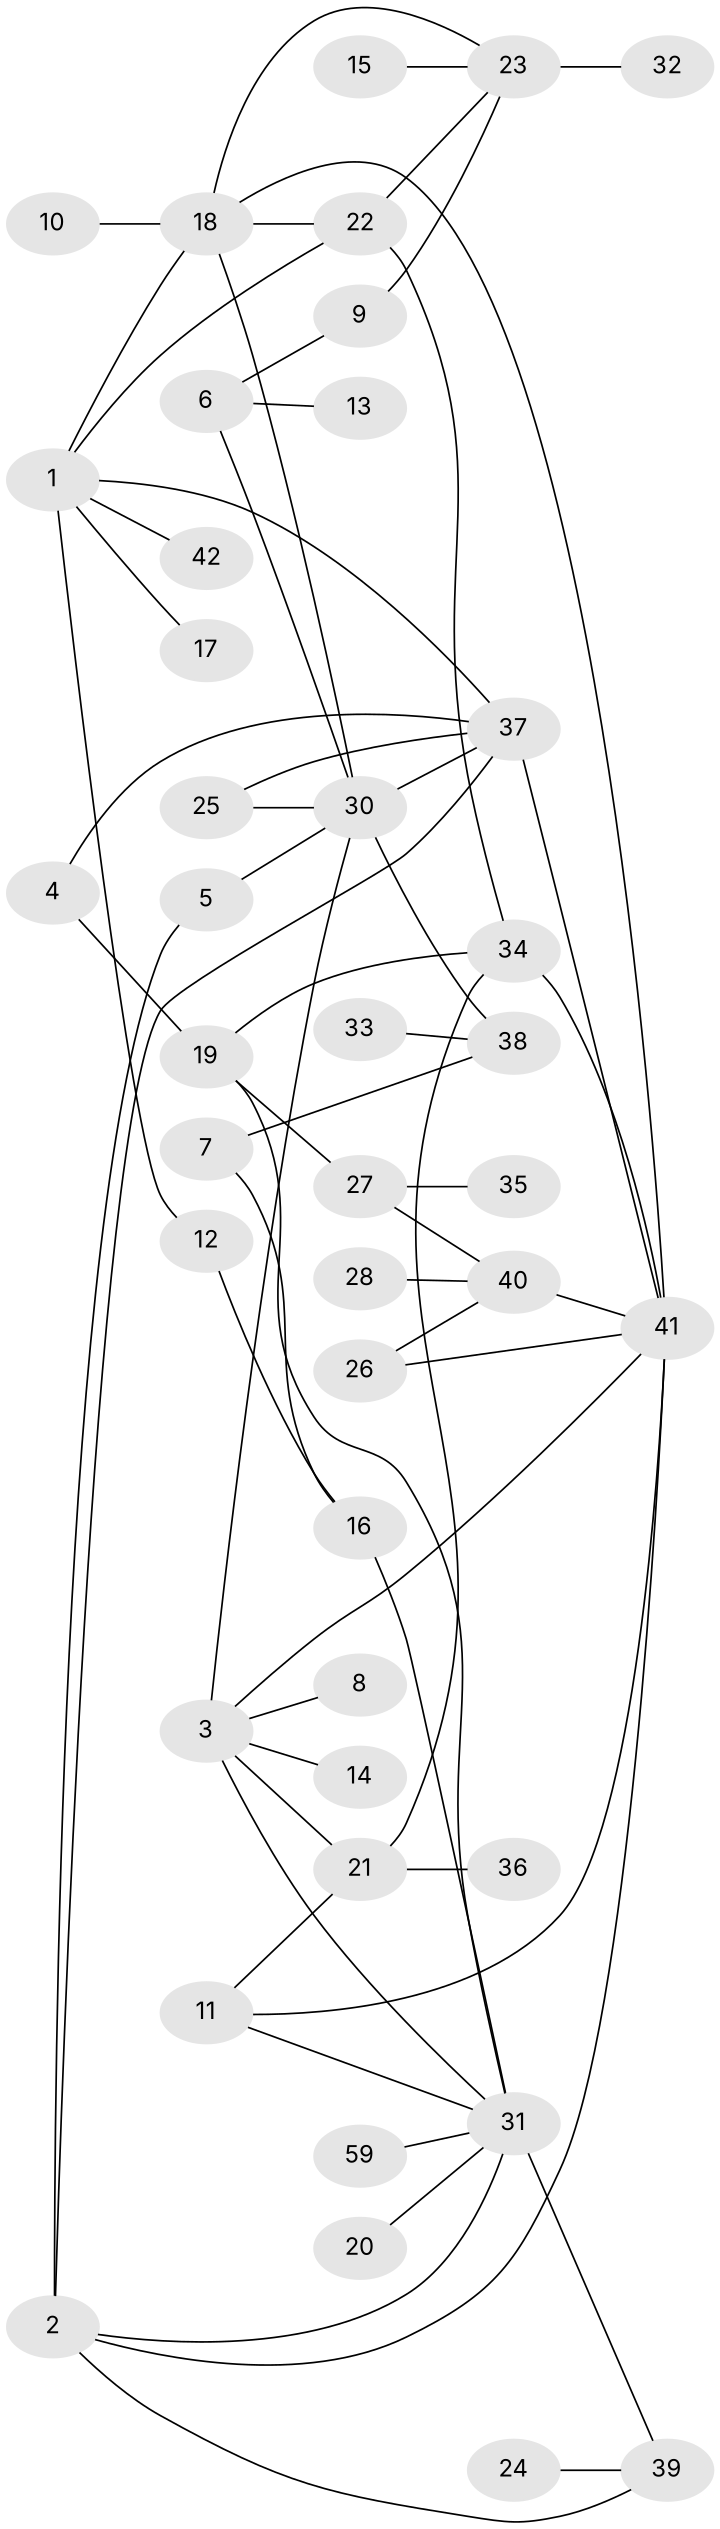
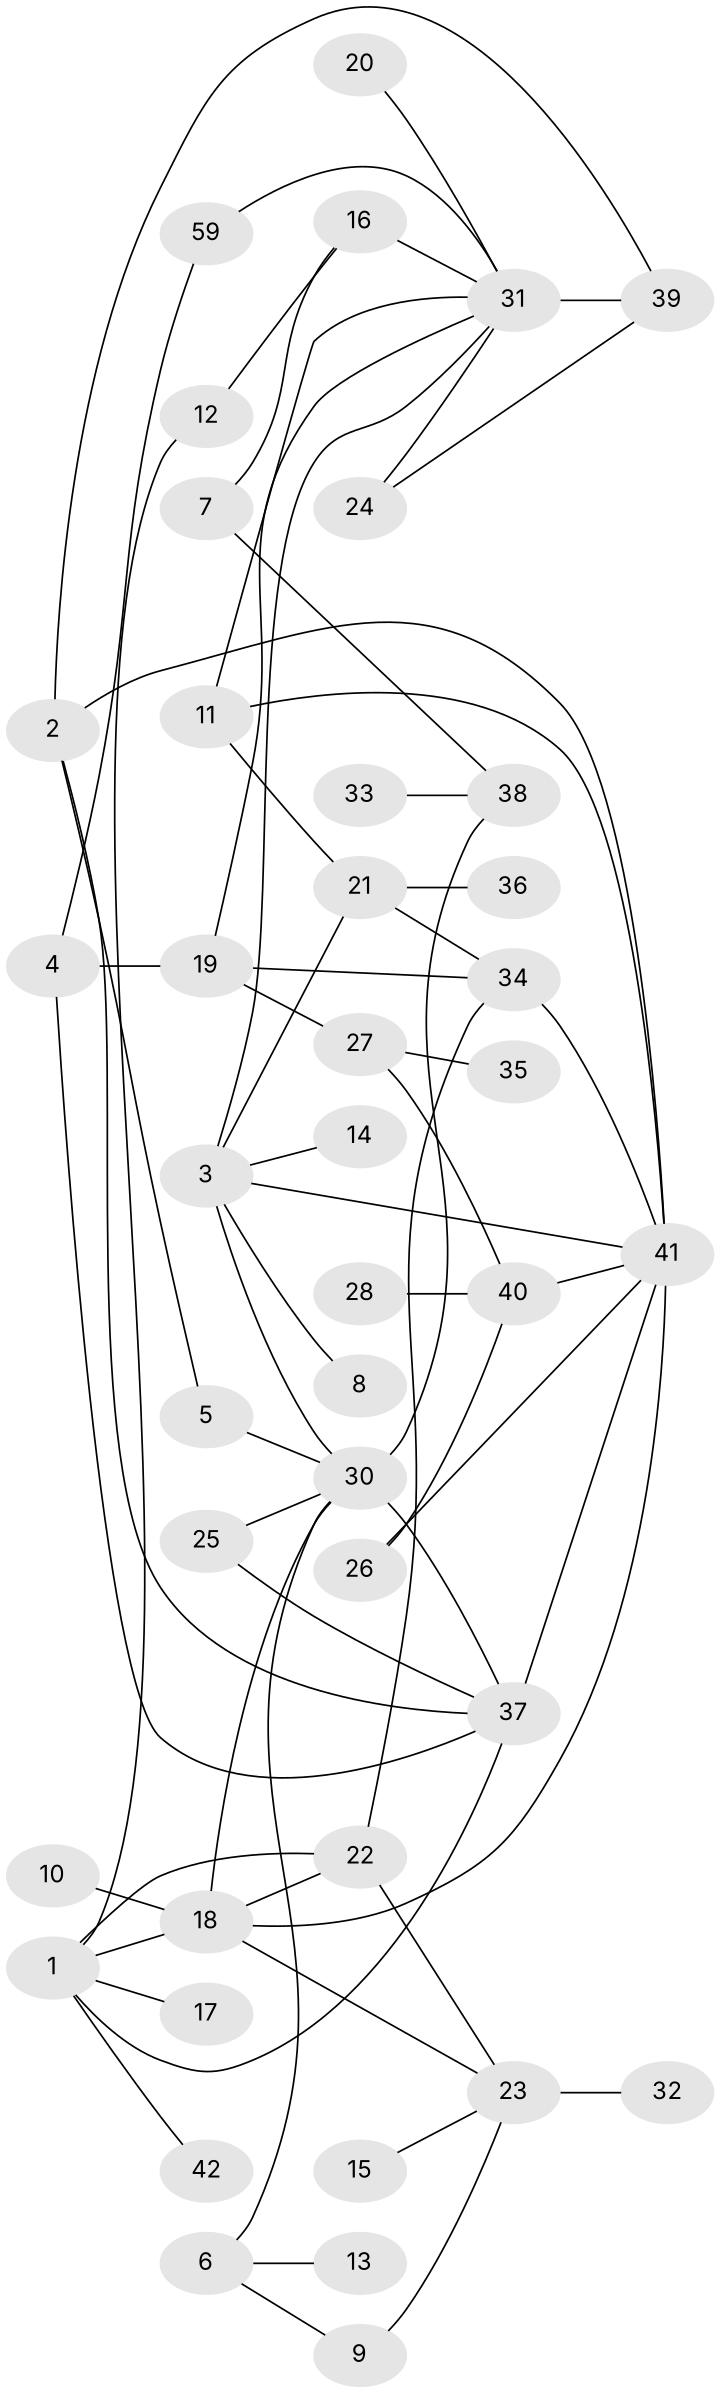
  graph {
    fontname=Inter
    rankdir=LR
    node [color=gray90 fontname=Inter style=filled]
    edge [fontname=Inter weight=1.0]
    1
    12
    17
    18
    22
    37
    42
    16
    41
    30
    23
    34
    2
    5
    31
    39
    3
    8
    14
    21
    36
    38
    4
    19
    n25 [label=59]
    27
    6
    9
    13
    7
    32
    10
    11
    15
    40
    35
    20
    24
    25
    26
    28
    33
    1 -- 12 [weight=2.0]
    1 -- 17
    1 -- 18
    1 -- 22 [weight=2.0]
    1 -- 37 [weight=2.0]
    1 -- 42
    12 -- 16
    18 -- 22
    18 -- 41
    18 -- 30
    18 -- 23
    22 -- 23
    22 -- 34
    37 -- 41
    16 -- 31
    30 -- 37
    30 -- 38
    23 -- 32
    34 -- 41
    2 -- 37
    2 -- 41
    2 -- 5
-   2 -- 31
+   24 -- 31
    2 -- 39
    5 -- 30
    31 -- 39
    3 -- 41
    3 -- 30
    3 -- 31
    3 -- 8
    3 -- 14
    3 -- 21
    21 -- 34
    21 -- 36
    4 -- 37
    4 -- 19
+   4 -- n25
    19 -- 34
    19 -- 31
    19 -- 27
    n25 -- 31
    27 -- 40
    27 -- 35 [weight=2.0]
    6 -- 30
    6 -- 9
    6 -- 13
    9 -- 23
    7 -- 16
    7 -- 38
    10 -- 18
    11 -- 41
    11 -- 31
    11 -- 21
    15 -- 23
    40 -- 41
    20 -- 31
    24 -- 39
    25 -- 37
    25 -- 30
    26 -- 41
    26 -- 40
    28 -- 40
    33 -- 38
  }
